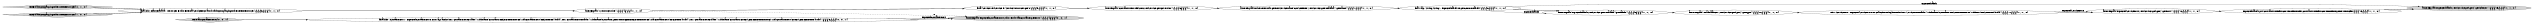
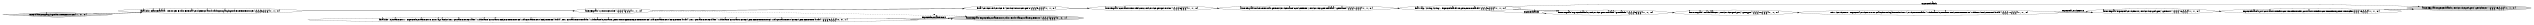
  digraph {
    rankdir=LR
    node [fillcolor=white shape=ellipse style=filled]
    edge [style=bold]
    n1 [label="final List<ContainerPort> expectedContainerPorts = Arrays.asList(new ContainerPortBuilder().withName(Constants.REST_PORT_NAME).withContainerPort(REST_PORT).build(),new ContainerPortBuilder().withName(Constants.JOB_MANAGER_RPC_PORT_NAME).withContainerPort(RPC_PORT).build(),new ContainerPortBuilder().withName(Constants.BLOB_SERVER_PORT_NAME).withContainerPort(BLOB_SERVER_PORT).build())@@@3@@@['0', '0', '1']"]
    n2 [fillcolor=lightgray label="assertEquals(expectedContainerPorts,this.resultMainContainer.getPorts())@@@4@@@['0', '0', '1']"]
    n3 [label="List<ServicePort> expectedServicePorts = Collections.singletonList(new ServicePortBuilder().withName(Constants.REST_PORT_NAME).withPort(REST_PORT).build())@@@11@@@['1', '1', '0']"]
    n4 [label="assertEquals(expectedServicePorts,restService.getSpec().getPorts())@@@12@@@['1', '1', '0']"]
    n5 [label="expectedLabels.put(Constants.LABEL_COMPONENT_KEY,Constants.LABEL_COMPONENT_JOB_MANAGER)@@@13@@@['1', '1', '0']"]
-   n6 [fillcolor=lightgray label="testBuildAccompanyingKubernetesResources['0', '1', '0']" shape=diamond]
    n7 [label="final List<HasMetadata> resources = this.externalServiceDecorator.buildAccompanyingKubernetesResources()@@@3@@@['1', '1', '0']"]
    n8 [label="assertEquals(1,resources.size())@@@4@@@['1', '1', '0']"]
    n9 [label="final Service restService = (Service)resources.get(0)@@@5@@@['1', '1', '0']"]
    n10 [label="assertEquals(Constants.API_VERSION,restService.getApiVersion())@@@6@@@['1', '1', '0']"]
    n11 [label="assertEquals(\"LoadBalancer\",restService.getSpec().getType())@@@10@@@['1', '1', '0']"]
    n12 [label="assertEquals(KubernetesUtils.getRestServiceName(CLUSTER_ID),restService.getMetadata().getName())@@@7@@@['1', '1', '0']"]
    n13 [fillcolor=lightgray label="assertEquals(expectedLabels,restService.getSpec().getSelector())@@@15@@@['1', '1', '0']"]
    n14 [label="final Map<String,String> expectedLabels = getCommonLabels()@@@8@@@['1', '1', '0']"]
    n15 [label="assertEquals(expectedLabels,restService.getMetadata().getLabels())@@@9@@@['1', '1', '0']"]
    n16 [fillcolor=lightgray label="testBuildAccompanyingKubernetesResources['1', '0', '0']" shape=diamond]
-   n17 [fillcolor=lightgray label="testMainContainerPorts['0', '0', '1']" shape=diamond]
    n1 -> n2 [label=expectedContainerPorts style=solid]
    n1 -> n2
    n3 -> n4 [label=expectedServicePorts style=solid]
    n3 -> n4
    n4 -> n5
    n5 -> n13
-   n6 -> n7
    n7 -> n8
    n8 -> n2 [label=0 style=dashed]
    n8 -> n9
    n9 -> n10
    n10 -> n12
    n11 -> n3
    n12 -> n14
    n14 -> n13 [label=expectedLabels style=solid]
    n14 -> n15
    n14 -> n15 [label=expectedLabels style=solid]
    n15 -> n11
    n16 -> n7
-   n17 -> n1
  }
